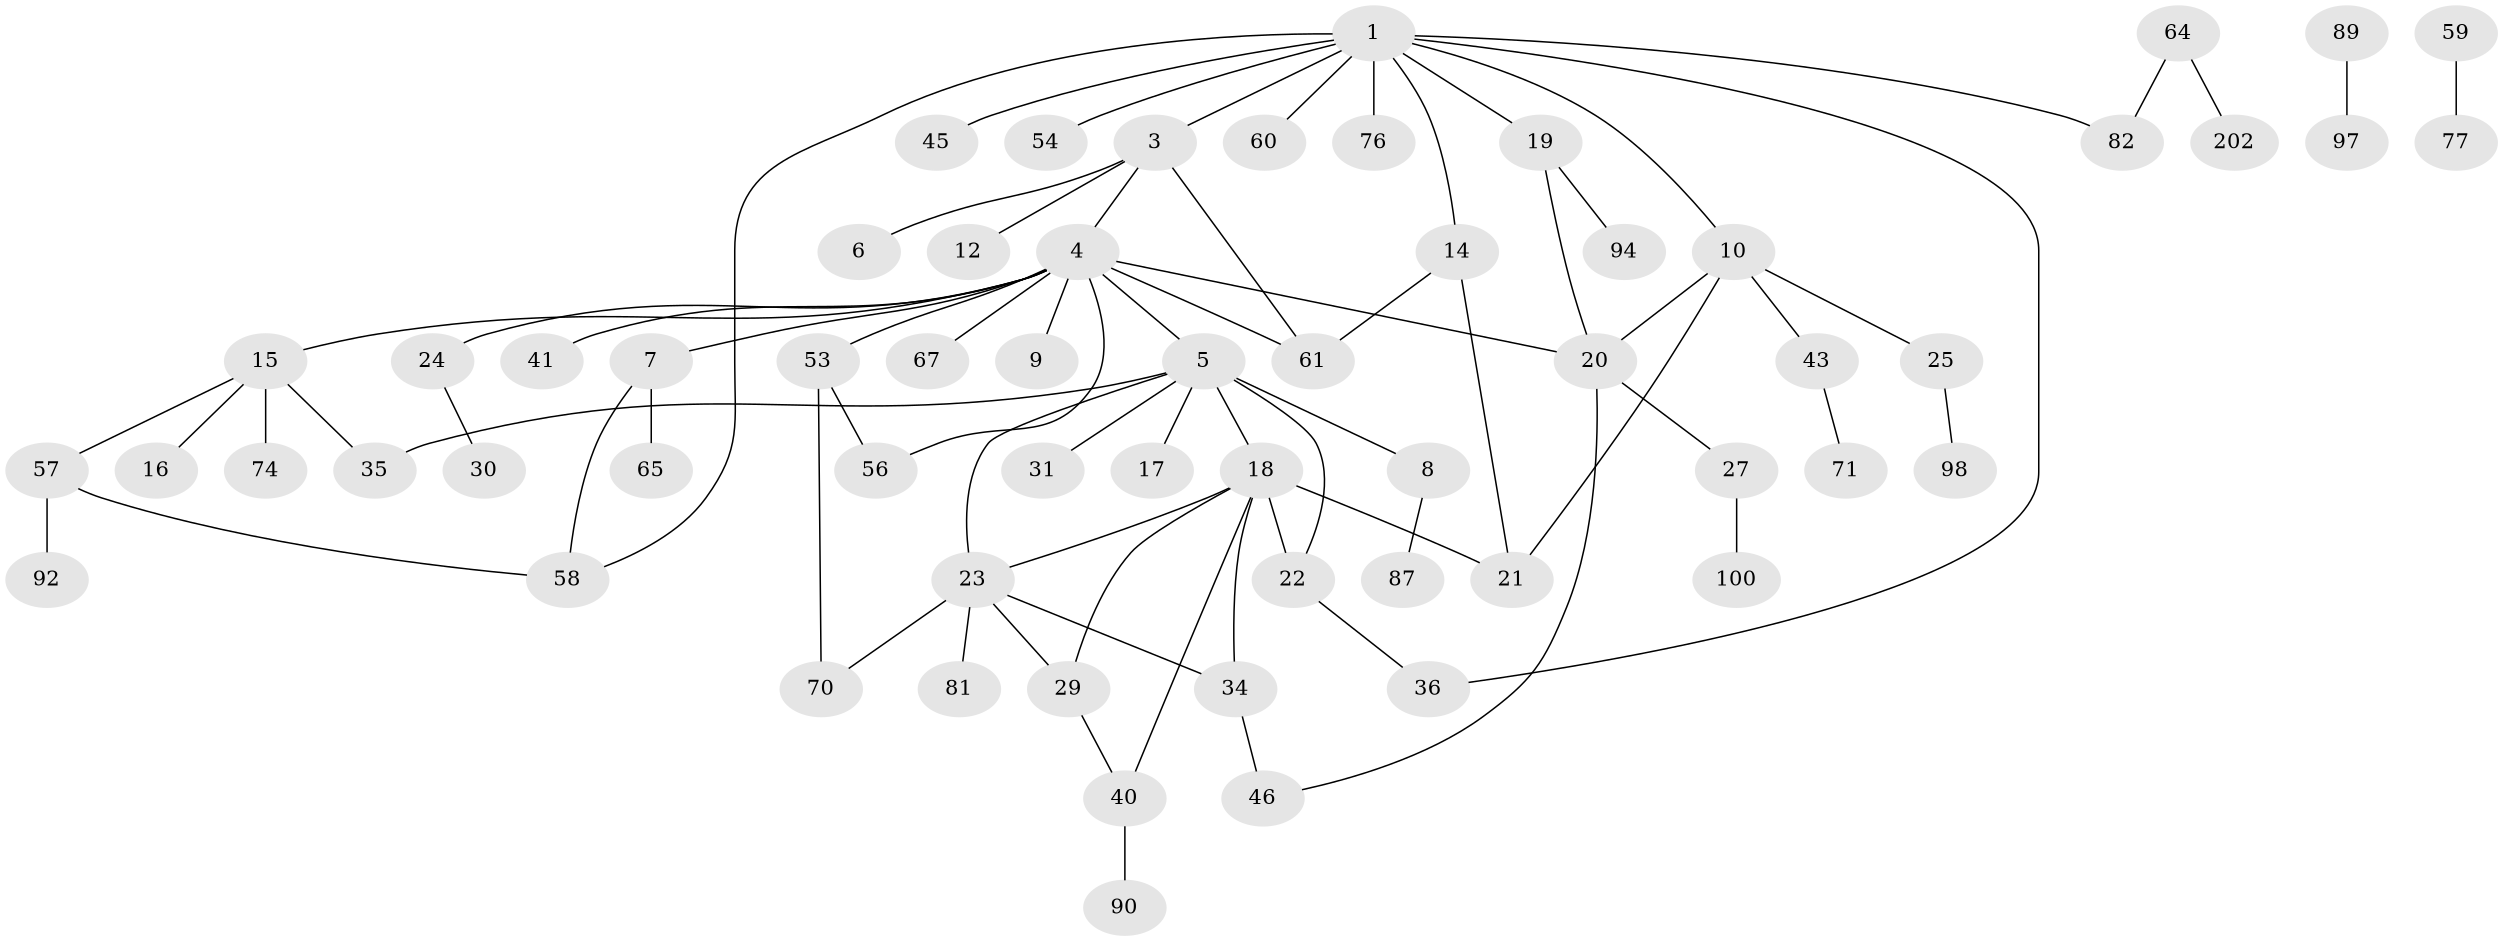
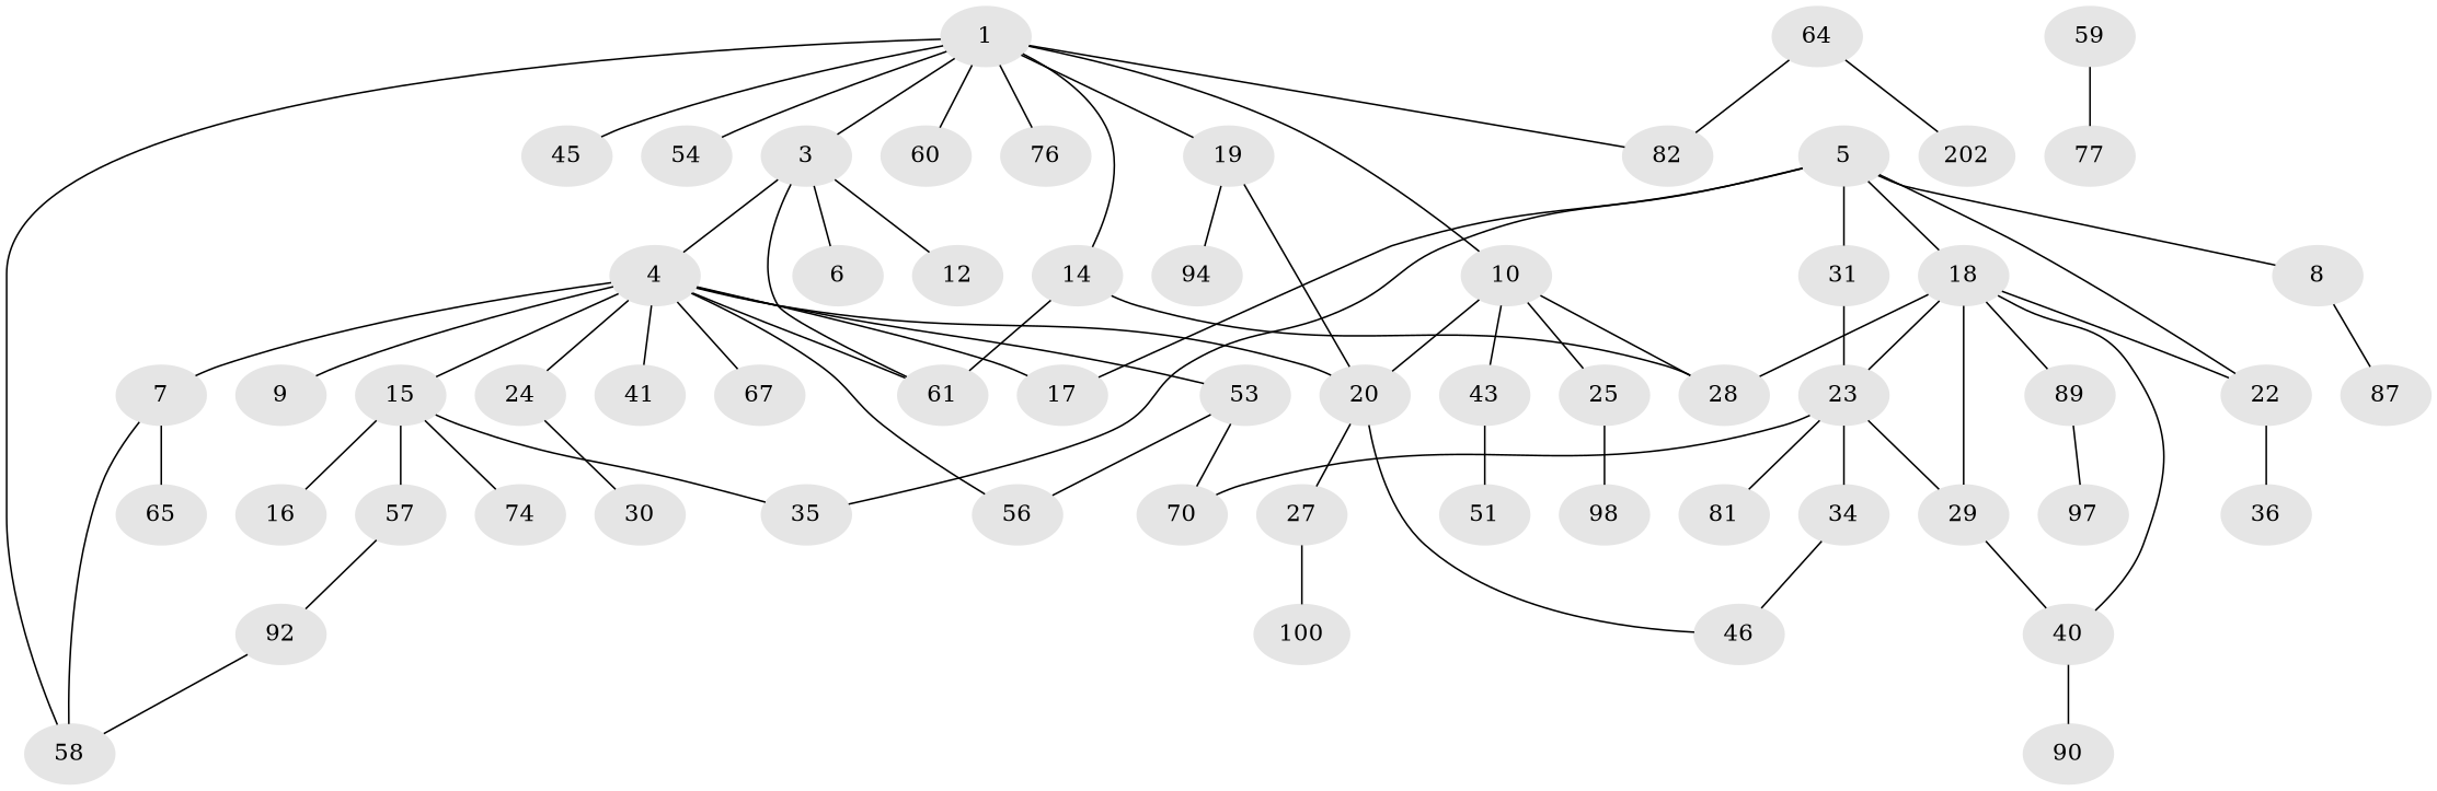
  graph {
    fontname="DejaVu Serif"
    node [color=gray90 fontname="DejaVu Serif" style=filled]
    edge [fontname="DejaVu Serif"]
    1 [super="+2"]
    3 [super="+91"]
    10 [super="+73"]
    14 [super="+79"]
    19 [super="+55"]
    36 [super="+85"]
    45
    54 [super="+66"]
    58
    60
    n11 [label=82]
    76
    4 [super="+11"]
    6 [super="+78"]
    12
    61 [super="+101"]
    20 [super="+39"]
    25 [super="+68"]
-   28 [super="+47" label=21]
+   28 [super="+47"]
    43 [super="+48"]
    94
    5 [super="+13"]
    7 [super="+44"]
    9 [super="+69"]
    15 [super="+52"]
    n26 [label=24 super="+26"]
    41 [super="+42"]
    53 [super="+86"]
    56
    67
    8
    17
    18 [super="+65"]
    22 [super="+99"]
    23 [super="+24"]
    31 [super="+93"]
    35 [super="+38"]
    n38 [label=65]
    16 [super="+88"]
    57 [super="+62"]
    74 [super="+83"]
    27
    46 [super="+71"]
    30 [super="+37"]
    70 [super="+84"]
    87
    29
    40
    89
    34 [super="+95"]
    81
    98
-   51 [label=71]
+   51
    92
    90
    97
    100
    64 [super="+82"]
    n59 [label=202]
    59
    77
    1 -- 3
    1 -- 10
    1 -- 14
    1 -- 19
-   1 -- 36
    1 -- 45
    1 -- 54
    1 -- 58
    1 -- 60
    1 -- n11
    1 -- 76
    3 -- 4
    3 -- 6
    3 -- 12
    3 -- 61
    10 -- 20
    10 -- 25
    10 -- 28
    10 -- 43
    14 -- 61
    14 -- 28
    19 -- 20
    19 -- 94
    4 -- 61
    4 -- 20
-   4 -- 5
+   4 -- 17
    4 -- 7
    4 -- 9
    4 -- 15
    4 -- n26
    4 -- 41
    4 -- 53
    4 -- 56
    4 -- 67
    20 -- 27
    20 -- 46
    25 -- 98
    43 -- 51
    5 -- 8
    5 -- 17
    5 -- 18
    5 -- 22
-   5 -- 23
+   31 -- 23
    5 -- 31
    5 -- 35
    7 -- 58
    7 -- n38
    15 -- 35
    15 -- 16
    15 -- 57
    15 -- 74
    n26 -- 30
    53 -- 56
    53 -- 70
    8 -- 87
    18 -- 28
    18 -- 22
    18 -- 23
    18 -- 29
    18 -- 40
-   18 -- 34
+   18 -- 89
    22 -- 36
    23 -- 70
    23 -- 29
    23 -- 34
    23 -- 81
-   57 -- 58
+   92 -- 58
    57 -- 92
    27 -- 100
    29 -- 40
    40 -- 90
    89 -- 97
    34 -- 46
    64 -- n11
    64 -- n59
    59 -- 77
  }
